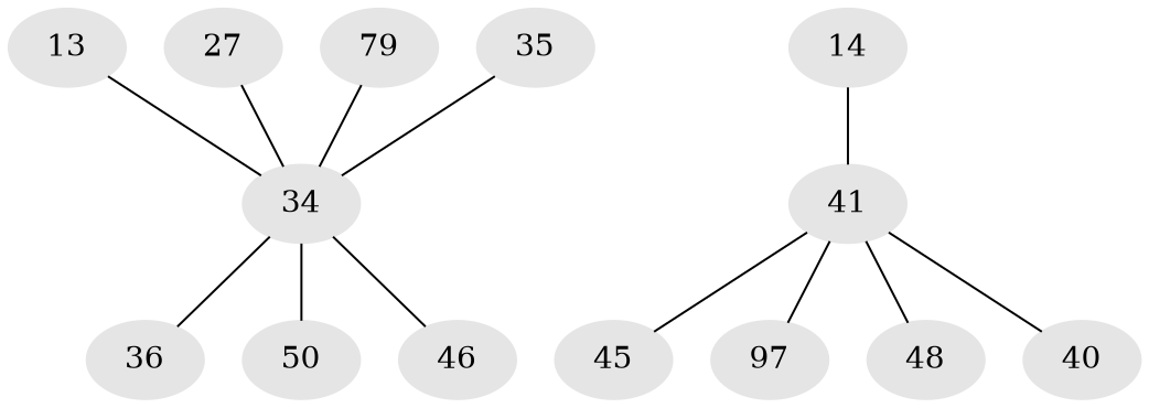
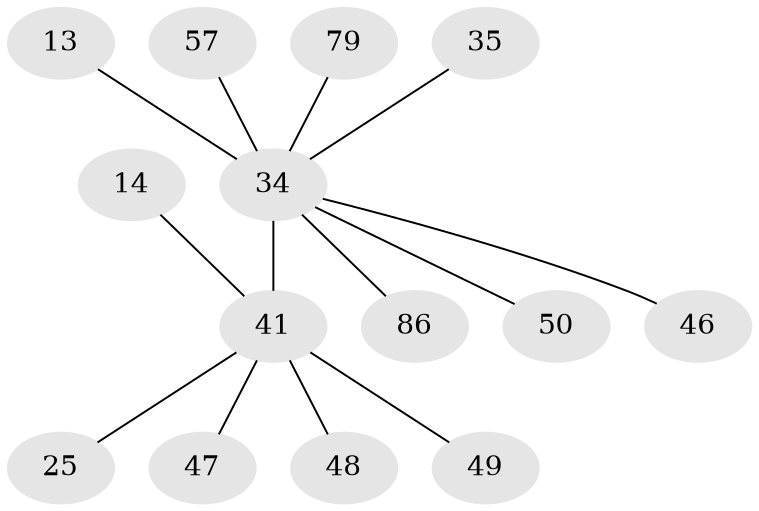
  graph {
    node [color=gray90 style=filled]
    34 [super="+5+6+8+12"]
    41 [super="+16+4+10+7+11+15+21+22+23+24+28+35+37+38+39+40"]
-   36 [super="+26"]
+   36 [super="+26" label=86]
    50
    46
    13
-   45
-   47 [label=97]
+   45 [label=25]
+   47
    48 [super="+43"]
-   49 [label=40]
+   49
    n11 [label=14]
-   27
+   27 [label=57]
    n13 [label=79]
    n14 [label=35]
+   34 -- 41 [weight=8]
    34 -- 36
    34 -- 50
    34 -- 46
    41 -- 45
    41 -- 47
    41 -- 48
    41 -- 49
    13 -- 34
    n11 -- 41 [weight=2]
    27 -- 34
    n13 -- 34
    n14 -- 34
  }
